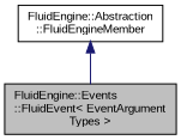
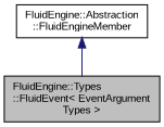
  digraph {
    fontname="Liberation Sans"
    node [color=black fontname="Liberation Sans" fontsize=10 shape=record style=filled]
-   n1 [fillcolor=grey75 fontcolor=black height=0.2 label="FluidEngine::Events\l::FluidEvent\< EventArgument\lTypes \>" width=0.4]
+   n1 [fillcolor=grey75 fontcolor=black height=0.2 label="FluidEngine::Types\l::FluidEvent\< EventArgument\lTypes \>" width=0.4]
    n2 [fillcolor=white height=0.2 label="FluidEngine::Abstraction\l::FluidEngineMember" width=0.4]
    n2 -> n1 [color=midnightblue dir=back fontname="Liberation Sans" fontsize=10 labelfontname=Helvetica labelfontsize=10 style=solid]
  }
